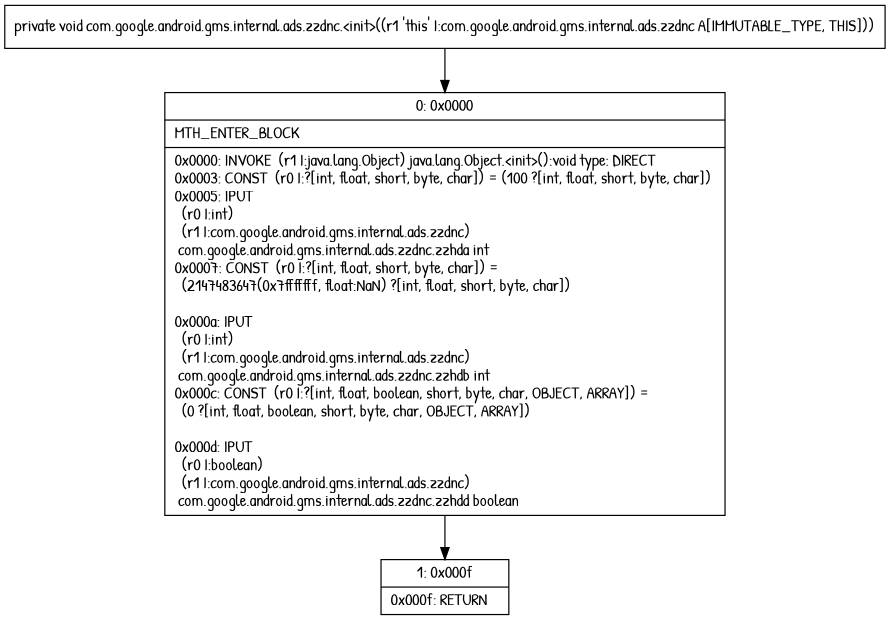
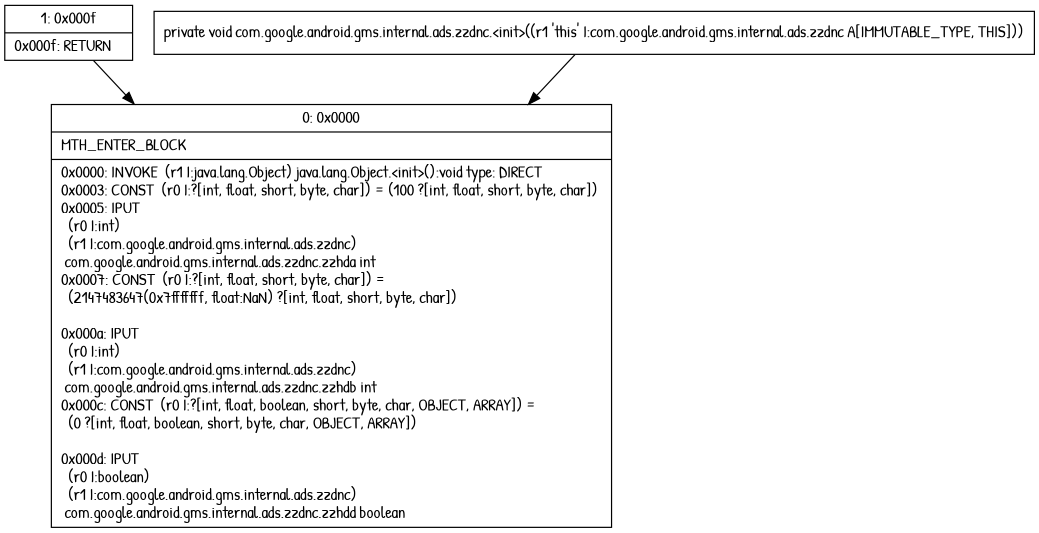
  digraph {
    fontname="Patrick Hand"
    node [shape=record fontname="Patrick Hand"]
    edge [fontname="Patrick Hand"]
    n1 [label="{0\:\ 0x0000|MTH_ENTER_BLOCK\l|0x0000: INVOKE  (r1 I:java.lang.Object) java.lang.Object.\<init\>():void type: DIRECT \l0x0003: CONST  (r0 I:?[int, float, short, byte, char]) = (100 ?[int, float, short, byte, char]) \l0x0005: IPUT  \l  (r0 I:int)\l  (r1 I:com.google.android.gms.internal.ads.zzdnc)\l com.google.android.gms.internal.ads.zzdnc.zzhda int \l0x0007: CONST  (r0 I:?[int, float, short, byte, char]) = \l  (2147483647(0x7fffffff, float:NaN) ?[int, float, short, byte, char])\l \l0x000a: IPUT  \l  (r0 I:int)\l  (r1 I:com.google.android.gms.internal.ads.zzdnc)\l com.google.android.gms.internal.ads.zzdnc.zzhdb int \l0x000c: CONST  (r0 I:?[int, float, boolean, short, byte, char, OBJECT, ARRAY]) = \l  (0 ?[int, float, boolean, short, byte, char, OBJECT, ARRAY])\l \l0x000d: IPUT  \l  (r0 I:boolean)\l  (r1 I:com.google.android.gms.internal.ads.zzdnc)\l com.google.android.gms.internal.ads.zzdnc.zzhdd boolean \l}"]
    n2 [label="{1\:\ 0x000f|0x000f: RETURN   \l}"]
    n3 [label="{private void com.google.android.gms.internal.ads.zzdnc.\<init\>((r1 'this' I:com.google.android.gms.internal.ads.zzdnc A[IMMUTABLE_TYPE, THIS])) }"]
-   n1 -> n2
+   n2 -> n1
    n3 -> n1
  }
